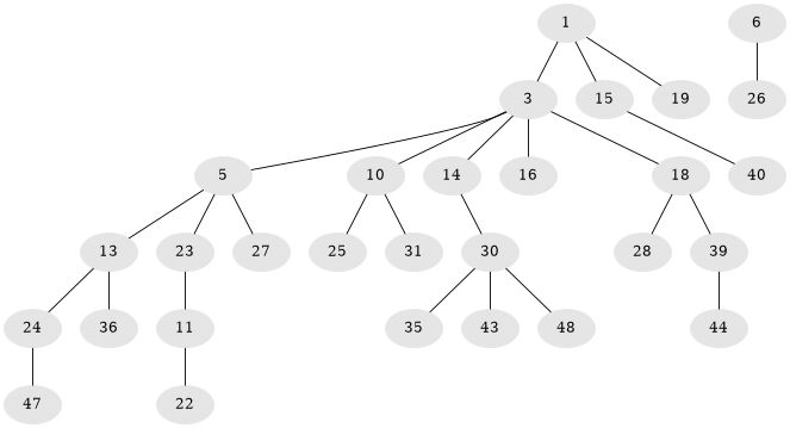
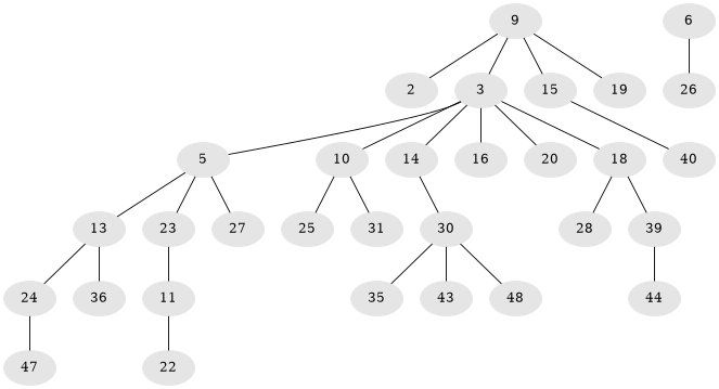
  graph {
    node [color=gray90 style=filled]
-   1 [super="+9"]
+   1 [super="+9" label=9]
+   2 [super="+12"]
    3 [super="+4"]
    15 [super="+17"]
    19
    5 [super="+8"]
    10 [super="+21"]
    14
    16 [super="+29"]
+   20
    18 [super="+41"]
    40
    6 [super="+7"]
    26 [super="+37"]
    13 [super="+42"]
    23 [super="+38"]
    27
    25 [super="+46"]
    31
    30 [super="+33"]
    22 [super="+32"]
    11
    24 [super="+50"]
    36
    28 [super="+45"]
    39 [super="+49"]
    47
    35
    43
    48
    44
+   1 -- 2
    1 -- 3
    1 -- 15
    1 -- 19
    3 -- 5
    3 -- 10
    3 -- 14
    3 -- 16
+   3 -- 20
    3 -- 18
    15 -- 40
    5 -- 13
    5 -- 23
    5 -- 27
    10 -- 25
    10 -- 31
    14 -- 30
    18 -- 28
    18 -- 39
    6 -- 26
    13 -- 24
    13 -- 36
    23 -- 11
    30 -- 35
    30 -- 43
    30 -- 48
    11 -- 22
    24 -- 47
    39 -- 44
  }
